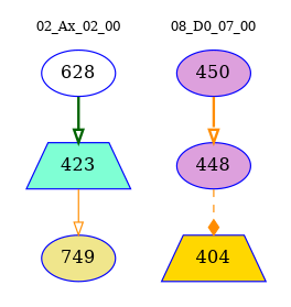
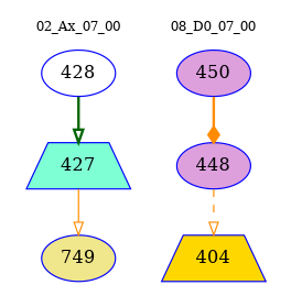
  digraph {
    node [color=blue fillcolor=plum shape=ellipse style=filled]
    edge [arrowhead=onormal color=darkorange style=bold]
-   n1 [fillcolor=white label=628]
-   n2 [fillcolor=aquamarine label=423 shape=trapezium]
+   n1 [fillcolor=white label=428]
+   n2 [fillcolor=aquamarine label=427 shape=trapezium]
    n3 [fillcolor=khaki label=749]
    n4 [label=450]
    n5 [label=448]
    n6 [fillcolor=gold label=404 shape=trapezium]
    subgraph cluster_1 {
      color=white
      fontsize=10
-     label="02_Ax_02_00"
+     label="02_Ax_07_00"
      n1
      n2
      n3
    }
    subgraph cluster_2 {
      color=white
      fontsize=10
      label="08_D0_07_00"
      n4
      n5
      n6
    }
    n1 -> n2 [color=darkgreen]
    n2 -> n3 [style=solid]
-   n4 -> n5
-   n5 -> n6 [arrowhead=diamond style=dashed]
+   n4 -> n5 [arrowhead=diamond]
+   n5 -> n6 [style=dashed]
  }
